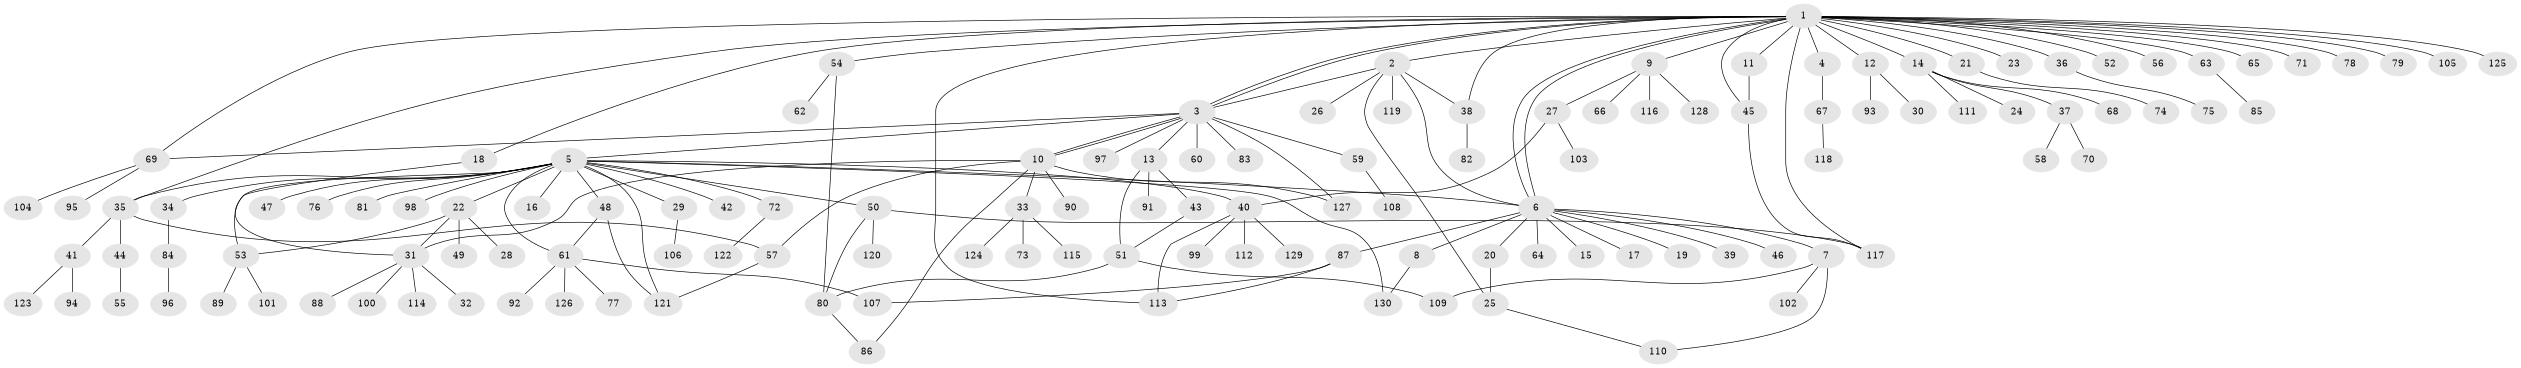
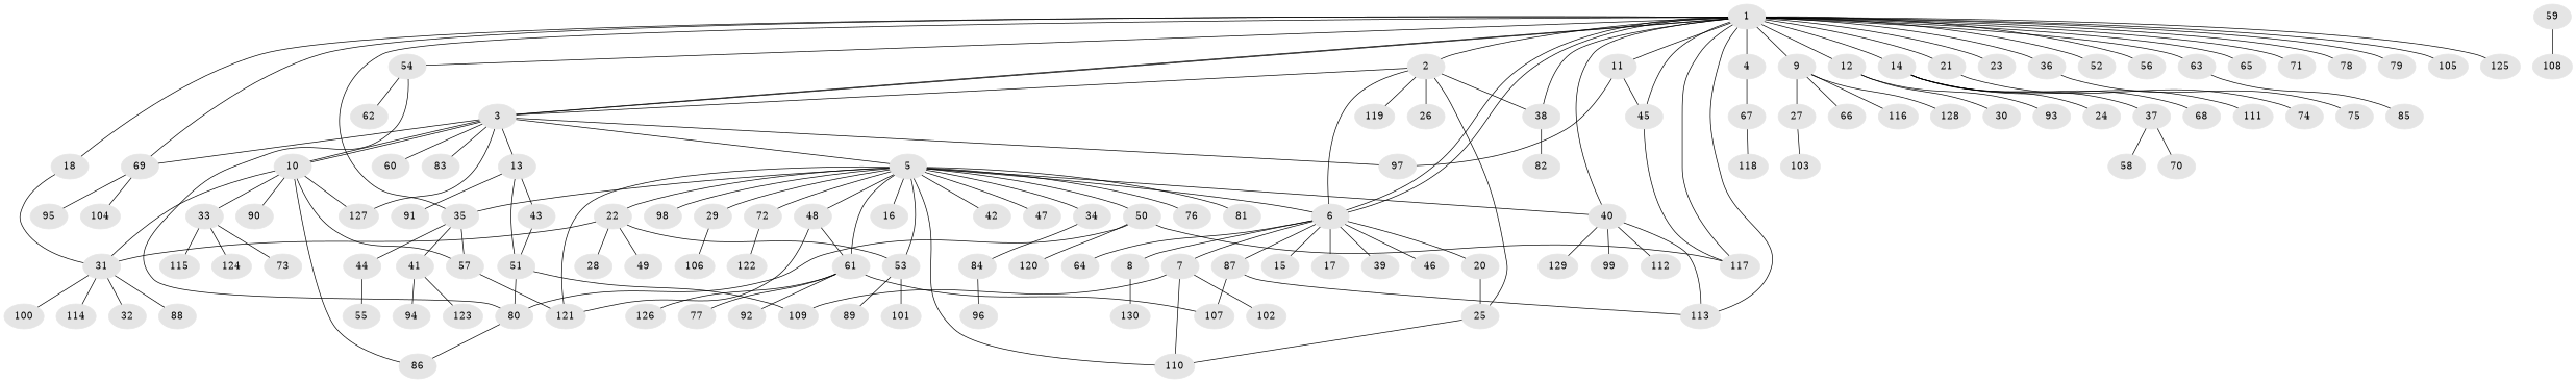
  graph {
    node [color=gray90 style=filled]
    1
    2
    3
    4
    6
    9
    11
    12
    14
    18
    21
    23
    35
    36
    38
    40
    45
    52
    54
    56
    63
    65
    69
    71
    78
    79
    105
    113
    117
    125
    25
    26
    119
    5
    10
    13
    59
    60
    83
    97
    127
    67
    16
    22
    29
    34
    42
    47
    48
    50
    53
    61
    72
    76
    81
    98
    110
    121
    7
    8
    15
    17
-   19
    20
    39
    46
    64
    87
    27
    66
    116
    128
    30
    93
    24
    37
    68
    111
    31
    74
    57
    41
    44
    75
    82
    99
    112
    129
    80
    62
    85
    118
    95
    104
    33
    86
    90
    43
    51
    91
    108
    28
    49
    106
    84
    120
    89
    101
    77
    92
    107
    126
    122
    102
    109
    130
    103
    32
    88
    100
    114
    73
    115
    124
    58
    70
    96
    94
    123
    55
    1 -- 2
    1 -- 3
    1 -- 3
    1 -- 4
    1 -- 6
    1 -- 6
    1 -- 9
    1 -- 11
    1 -- 12
    1 -- 14
    1 -- 18
    1 -- 21
    1 -- 23
    1 -- 35
    1 -- 36
    1 -- 38
-   27 -- 40
+   1 -- 40
    1 -- 45
    1 -- 52
    1 -- 54
    1 -- 56
    1 -- 63
    1 -- 65
    1 -- 69
    1 -- 71
    1 -- 78
    1 -- 79
    1 -- 105
    1 -- 113
    1 -- 117
    1 -- 125
    2 -- 3
    2 -- 6
    2 -- 38
    2 -- 25
    2 -- 26
    2 -- 119
    3 -- 69
    3 -- 5
    3 -- 10
    3 -- 10
    3 -- 13
-   3 -- 59
    3 -- 60
    3 -- 83
    3 -- 97
    3 -- 127
    4 -- 67
    6 -- 7
    6 -- 8
    6 -- 15
    6 -- 17
-   6 -- 19
    6 -- 20
    6 -- 39
    6 -- 46
    6 -- 64
    6 -- 87
    9 -- 27
    9 -- 66
    9 -- 116
    9 -- 128
    11 -- 45
+   11 -- 97
    12 -- 30
    12 -- 93
    14 -- 24
    14 -- 37
    14 -- 68
    14 -- 111
    18 -- 31
    21 -- 74
    35 -- 57
    35 -- 41
    35 -- 44
    36 -- 75
    38 -- 82
    40 -- 113
    40 -- 99
    40 -- 112
    40 -- 129
    45 -- 117
    54 -- 80
    54 -- 62
    63 -- 85
    69 -- 95
    69 -- 104
    25 -- 110
    5 -- 6
    5 -- 35
    5 -- 40
    5 -- 16
    5 -- 22
    5 -- 29
    5 -- 34
    5 -- 42
    5 -- 47
    5 -- 48
    5 -- 50
    5 -- 53
    5 -- 61
    5 -- 72
    5 -- 76
    5 -- 81
    5 -- 98
-   5 -- 130
+   5 -- 110
    5 -- 121
    10 -- 127
    10 -- 31
    10 -- 57
    10 -- 33
    10 -- 86
    10 -- 90
    13 -- 43
    13 -- 51
    13 -- 91
    59 -- 108
    67 -- 118
    22 -- 53
    22 -- 31
    22 -- 28
    22 -- 49
    29 -- 106
    34 -- 84
    48 -- 61
    48 -- 121
    50 -- 117
    50 -- 80
    50 -- 120
    53 -- 89
    53 -- 101
    61 -- 77
    61 -- 92
    61 -- 107
    61 -- 126
    72 -- 122
    7 -- 110
    7 -- 102
    7 -- 109
    8 -- 130
    20 -- 25
    87 -- 113
    87 -- 107
    27 -- 103
    37 -- 58
    37 -- 70
    31 -- 32
    31 -- 88
    31 -- 100
    31 -- 114
    57 -- 121
    41 -- 94
    41 -- 123
    44 -- 55
    80 -- 86
    33 -- 73
    33 -- 115
    33 -- 124
    43 -- 51
    51 -- 80
    51 -- 109
    84 -- 96
  }
